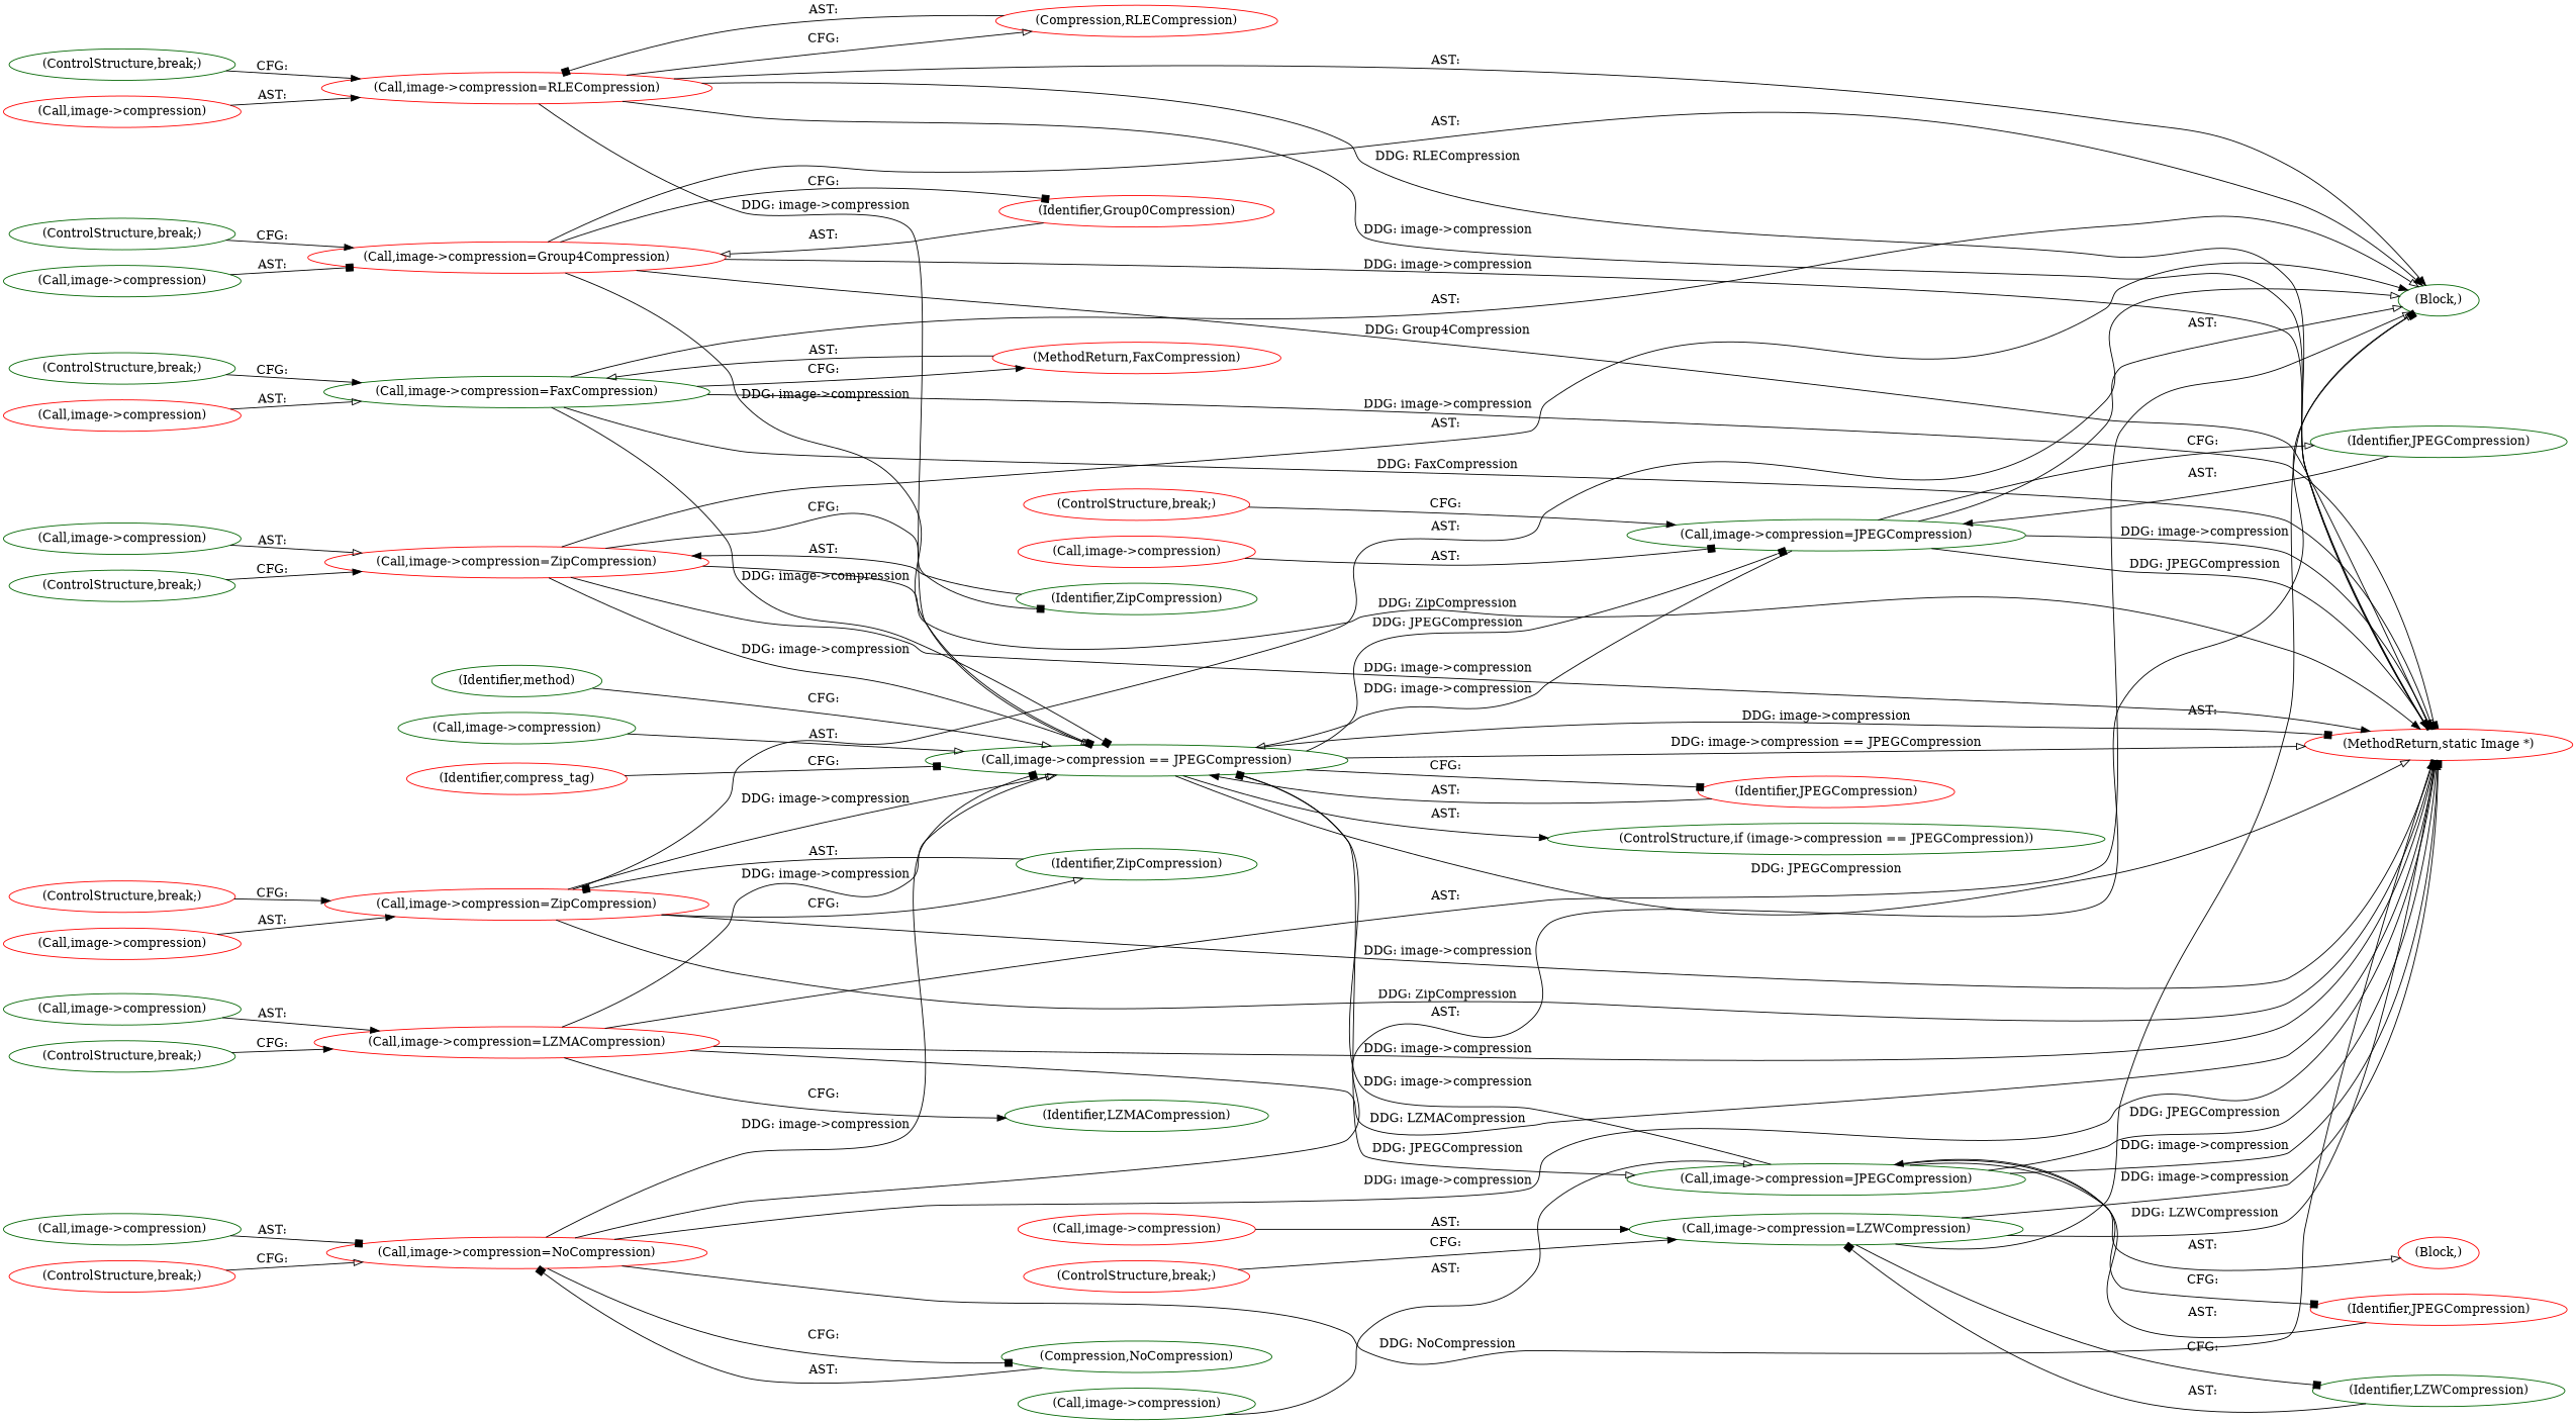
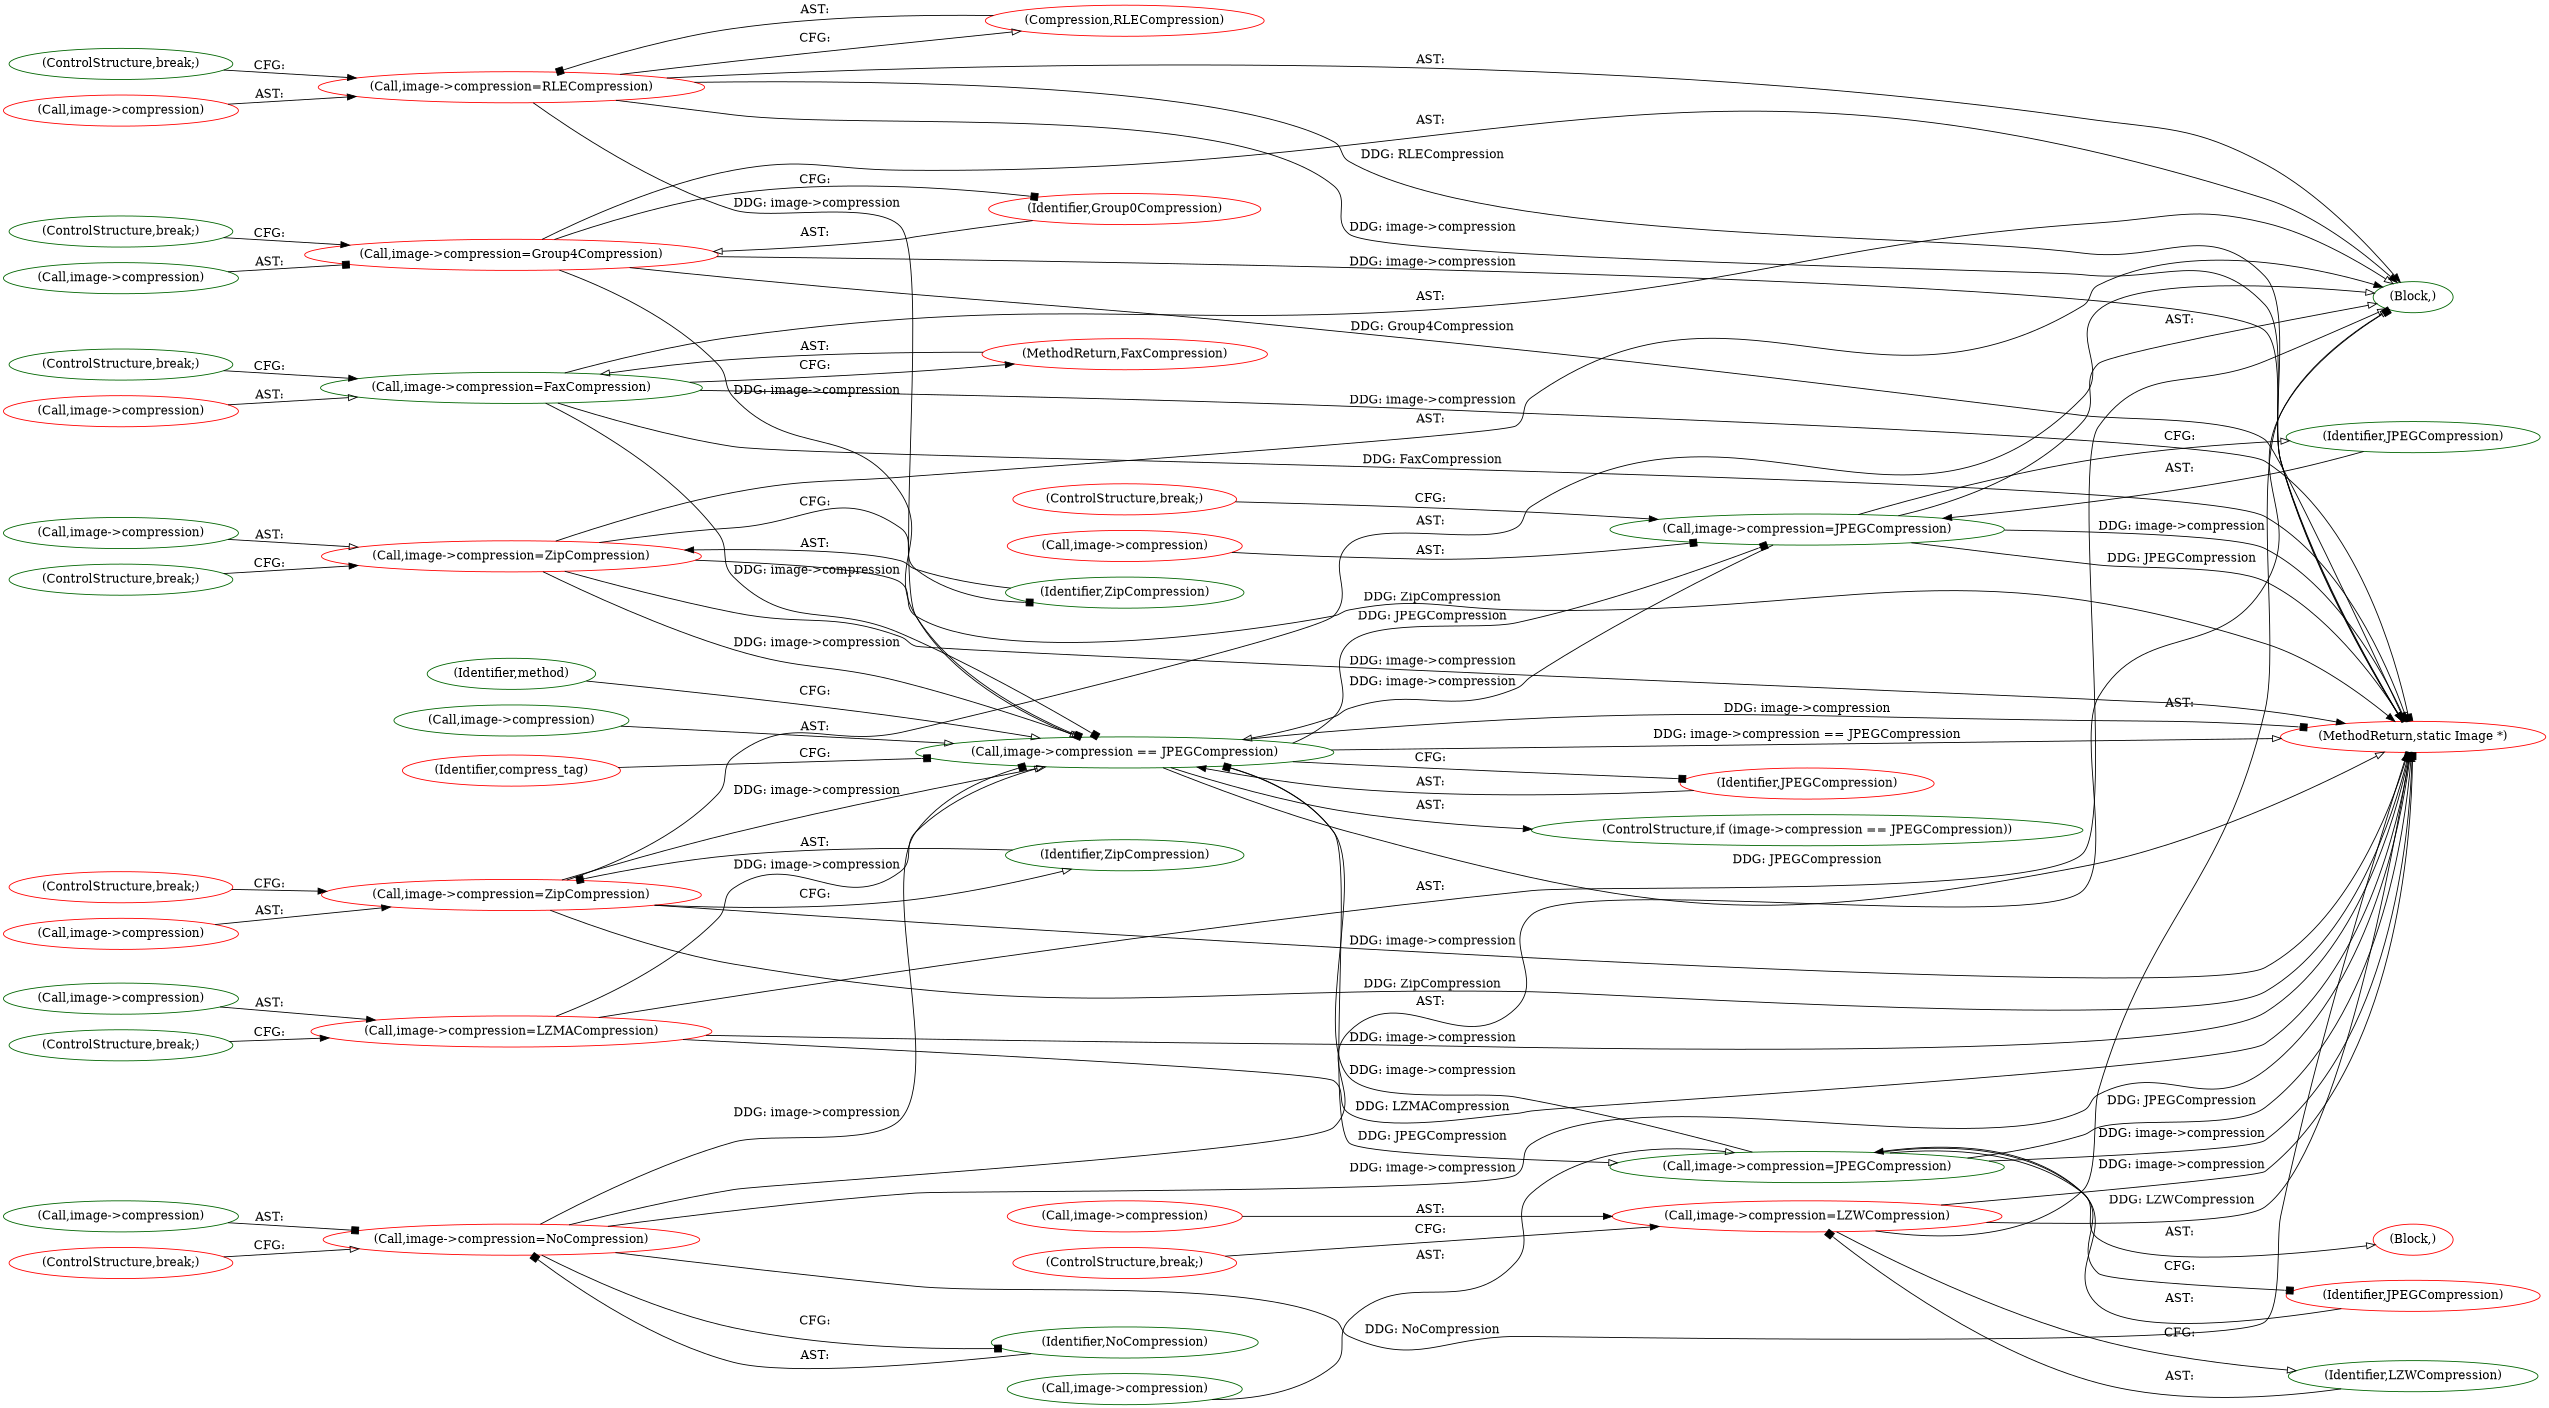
  digraph {
    rankdir=LR
    node [color=darkgreen]
    edge [arrowhead=normal]
    n1 [label="(Call,image->compression == JPEGCompression)"]
    n2 [label="(Call,image->compression=JPEGCompression)"]
    n3 [label="(Call,image->compression=JPEGCompression)"]
    n4 [color=red label="(MethodReturn,static Image *)"]
    n5 [label="(ControlStructure,if (image->compression == JPEGCompression))"]
    n6 [color=red label="(Identifier,JPEGCompression)"]
    n7 [color=red label="(Identifier,JPEGCompression)"]
    n8 [color=red label="(Block,)"]
    n9 [label="(Block,)"]
    n10 [label="(Identifier,JPEGCompression)"]
    n11 [color=red label="(Call,image->compression=RLECompression)"]
    n12 [color=red label="(Compression,RLECompression)"]
    n13 [color=red label="(Call,image->compression=Group4Compression)"]
    n14 [color=red label="(Identifier,Group0Compression)"]
    n15 [color=red label="(Call,image->compression=ZipCompression)"]
    n16 [label="(Identifier,ZipCompression)"]
    n17 [color=red label="(Call,image->compression=ZipCompression)"]
    n18 [label="(Identifier,ZipCompression)"]
    n19 [label="(Call,image->compression=FaxCompression)"]
    n20 [color=red label="(MethodReturn,FaxCompression)"]
    n21 [color=red label="(Call,image->compression=LZMACompression)"]
-   n22 [label="(Identifier,LZMACompression)"]
-   n23 [label="(Call,image->compression=LZWCompression)"]
+   n23 [color=red label="(Call,image->compression=LZWCompression)"]
    n24 [label="(Identifier,LZWCompression)"]
    n25 [color=red label="(Call,image->compression=NoCompression)"]
-   n26 [label="(Compression,NoCompression)"]
+   n26 [label="(Identifier,NoCompression)"]
    n27 [label="(Call,image->compression)"]
    n28 [label="(ControlStructure,break;)"]
    n29 [color=red label="(ControlStructure,break;)"]
    n30 [color=red label="(ControlStructure,break;)"]
    n31 [color=red label="(Call,image->compression)"]
    n32 [color=red label="(Identifier,compress_tag)"]
    n33 [color=red label="(Call,image->compression)"]
    n34 [label="(Call,image->compression)"]
    n35 [label="(ControlStructure,break;)"]
    n36 [label="(Call,image->compression)"]
    n37 [label="(Identifier,method)"]
    n38 [label="(ControlStructure,break;)"]
    n39 [color=red label="(Call,image->compression)"]
    n40 [label="(Call,image->compression)"]
    n41 [color=red label="(Call,image->compression)"]
    n42 [label="(ControlStructure,break;)"]
    n43 [label="(Call,image->compression)"]
    n44 [color=red label="(ControlStructure,break;)"]
    n45 [label="(Call,image->compression)"]
    n46 [color=red label="(Call,image->compression)"]
    n47 [color=red label="(ControlStructure,break;)"]
    n48 [label="(ControlStructure,break;)"]
    n1 -> n2 [arrowhead=onormal label="DDG: JPEGCompression"]
    n1 -> n3 [arrowhead=box label="DDG: JPEGCompression"]
    n1 -> n4 [arrowhead=box label="DDG: image->compression"]
    n1 -> n4 [arrowhead=onormal label="DDG: image->compression == JPEGCompression"]
    n1 -> n4 [arrowhead=onormal label="DDG: JPEGCompression"]
    n1 -> n5 [label="AST: "]
    n1 -> n6 [arrowhead=box label="CFG: "]
    n2 -> n1 [arrowhead=box label="DDG: image->compression"]
    n2 -> n4 [arrowhead=onormal label="DDG: image->compression"]
    n2 -> n4 [label="DDG: JPEGCompression"]
    n2 -> n7 [arrowhead=box label="CFG: "]
    n2 -> n8 [arrowhead=onormal label="AST: "]
    n3 -> n1 [arrowhead=onormal label="DDG: image->compression"]
    n3 -> n4 [label="DDG: image->compression"]
    n3 -> n4 [arrowhead=onormal label="DDG: JPEGCompression"]
    n3 -> n9 [arrowhead=onormal label="AST: "]
    n3 -> n10 [arrowhead=onormal label="CFG: "]
    n6 -> n1 [label="AST: "]
    n7 -> n2 [label="AST: "]
    n10 -> n3 [label="AST: "]
    n11 -> n1 [arrowhead=onormal label="DDG: image->compression"]
    n11 -> n4 [label="DDG: image->compression"]
    n11 -> n4 [label="DDG: RLECompression"]
    n11 -> n9 [label="AST: "]
    n11 -> n12 [arrowhead=onormal label="CFG: "]
    n12 -> n11 [arrowhead=box label="AST: "]
    n13 -> n1 [arrowhead=box label="DDG: image->compression"]
    n13 -> n4 [arrowhead=box label="DDG: Group4Compression"]
    n13 -> n4 [arrowhead=onormal label="DDG: image->compression"]
    n13 -> n9 [label="AST: "]
    n13 -> n14 [arrowhead=box label="CFG: "]
    n14 -> n13 [arrowhead=onormal label="AST: "]
    n15 -> n1 [arrowhead=onormal label="DDG: image->compression"]
    n15 -> n4 [label="DDG: ZipCompression"]
    n15 -> n4 [label="DDG: image->compression"]
    n15 -> n9 [label="AST: "]
    n15 -> n16 [arrowhead=box label="CFG: "]
    n16 -> n15 [label="AST: "]
    n17 -> n1 [arrowhead=onormal label="DDG: image->compression"]
    n17 -> n4 [arrowhead=box label="DDG: ZipCompression"]
    n17 -> n4 [label="DDG: image->compression"]
    n17 -> n9 [arrowhead=onormal label="AST: "]
    n17 -> n18 [arrowhead=onormal label="CFG: "]
    n18 -> n17 [arrowhead=box label="AST: "]
    n19 -> n1 [arrowhead=box label="DDG: image->compression"]
    n19 -> n4 [arrowhead=onormal label="DDG: FaxCompression"]
    n19 -> n4 [arrowhead=box label="DDG: image->compression"]
    n19 -> n9 [arrowhead=onormal label="AST: "]
    n19 -> n20 [label="CFG: "]
    n20 -> n19 [arrowhead=onormal label="AST: "]
    n21 -> n1 [arrowhead=onormal label="DDG: image->compression"]
    n21 -> n4 [arrowhead=box label="DDG: image->compression"]
    n21 -> n4 [arrowhead=box label="DDG: LZMACompression"]
    n21 -> n9 [arrowhead=onormal label="AST: "]
-   n21 -> n22 [label="CFG: "]
    n23 -> n4 [arrowhead=box label="DDG: image->compression"]
    n23 -> n4 [arrowhead=box label="DDG: LZWCompression"]
    n23 -> n9 [arrowhead=onormal label="AST: "]
-   n23 -> n24 [arrowhead=box label="CFG: "]
+   n23 -> n24 [arrowhead=onormal label="CFG: "]
    n24 -> n23 [arrowhead=box label="AST: "]
    n25 -> n1 [arrowhead=box label="DDG: image->compression"]
    n25 -> n4 [label="DDG: NoCompression"]
    n25 -> n4 [label="DDG: image->compression"]
    n25 -> n9 [arrowhead=box label="AST: "]
    n25 -> n26 [arrowhead=box label="CFG: "]
    n26 -> n25 [arrowhead=box label="AST: "]
    n27 -> n15 [arrowhead=onormal label="AST: "]
    n28 -> n11 [label="CFG: "]
    n29 -> n17 [label="CFG: "]
    n30 -> n3 [label="CFG: "]
    n31 -> n23 [label="AST: "]
    n32 -> n1 [arrowhead=box label="CFG: "]
    n33 -> n17 [label="AST: "]
    n34 -> n21 [label="AST: "]
    n35 -> n21 [label="CFG: "]
    n36 -> n25 [arrowhead=box label="AST: "]
    n37 -> n1 [arrowhead=onormal label="CFG: "]
    n38 -> n19 [label="CFG: "]
    n39 -> n3 [arrowhead=box label="AST: "]
    n40 -> n1 [arrowhead=onormal label="AST: "]
    n41 -> n11 [label="AST: "]
    n42 -> n13 [label="CFG: "]
    n43 -> n2 [arrowhead=onormal label="AST: "]
    n44 -> n23 [label="CFG: "]
    n45 -> n13 [arrowhead=box label="AST: "]
    n46 -> n19 [arrowhead=onormal label="AST: "]
    n47 -> n25 [arrowhead=onormal label="CFG: "]
    n48 -> n15 [label="CFG: "]
  }
